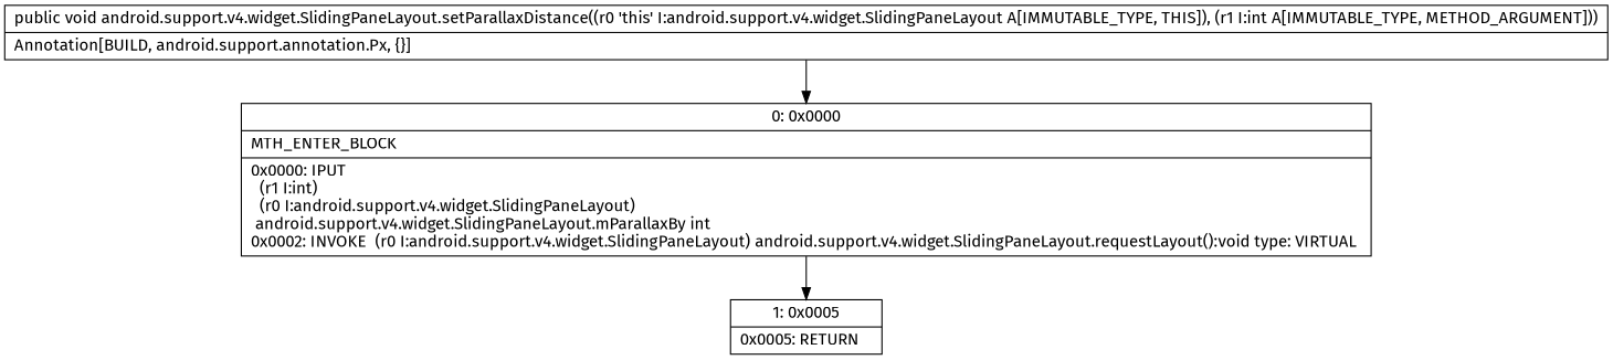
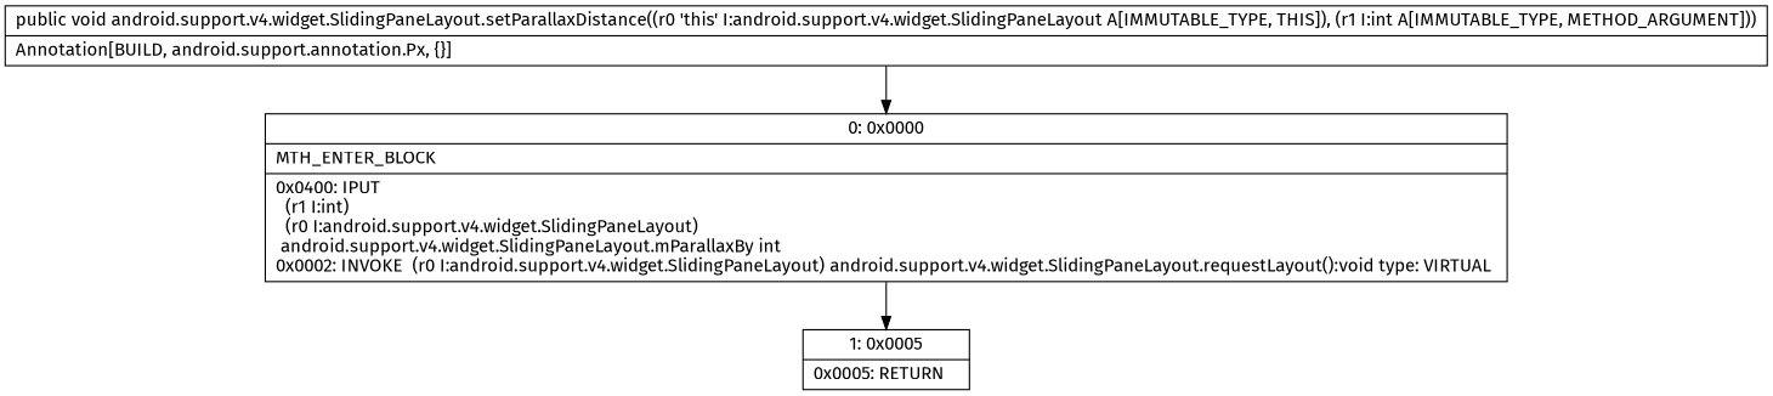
  digraph {
    fontname="Fira Sans"
    node [shape=record fontname="Fira Sans"]
    edge [fontname="Fira Sans"]
-   n1 [label="{0\:\ 0x0000|MTH_ENTER_BLOCK\l|0x0000: IPUT  \l  (r1 I:int)\l  (r0 I:android.support.v4.widget.SlidingPaneLayout)\l android.support.v4.widget.SlidingPaneLayout.mParallaxBy int \l0x0002: INVOKE  (r0 I:android.support.v4.widget.SlidingPaneLayout) android.support.v4.widget.SlidingPaneLayout.requestLayout():void type: VIRTUAL \l}"]
+   n1 [label="{0\:\ 0x0000|MTH_ENTER_BLOCK\l|0x0400: IPUT  \l  (r1 I:int)\l  (r0 I:android.support.v4.widget.SlidingPaneLayout)\l android.support.v4.widget.SlidingPaneLayout.mParallaxBy int \l0x0002: INVOKE  (r0 I:android.support.v4.widget.SlidingPaneLayout) android.support.v4.widget.SlidingPaneLayout.requestLayout():void type: VIRTUAL \l}"]
    n2 [label="{1\:\ 0x0005|0x0005: RETURN   \l}"]
    n3 [label="{public void android.support.v4.widget.SlidingPaneLayout.setParallaxDistance((r0 'this' I:android.support.v4.widget.SlidingPaneLayout A[IMMUTABLE_TYPE, THIS]), (r1 I:int A[IMMUTABLE_TYPE, METHOD_ARGUMENT]))  | Annotation[BUILD, android.support.annotation.Px, \{\}]\l}"]
    n1 -> n2
    n3 -> n1
  }
